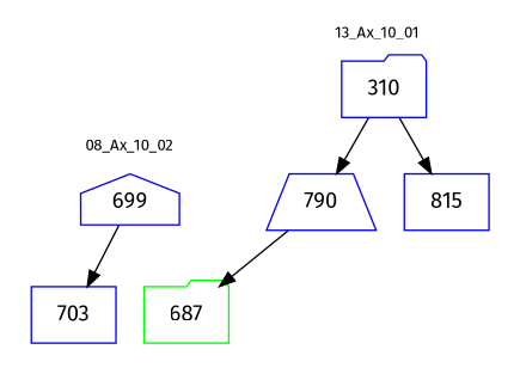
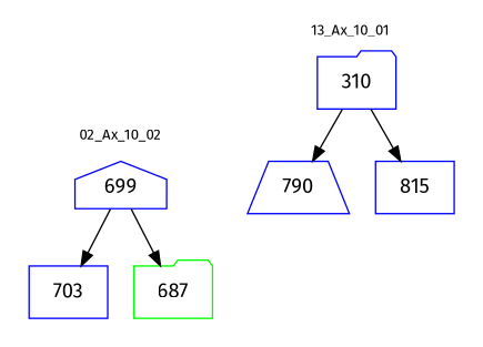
  digraph {
    fontname="Fira Sans"
    node [color=blue fontname="Fira Sans" shape=folder]
    edge [color=black fontname="Fira Sans"]
    n1 [label=699 shape=house]
    n2 [color=green label=687]
    n3 [label=703 shape=box]
    n4 [label=310]
    n5 [label=790 shape=trapezium]
    n6 [label=815 shape=box]
    subgraph cluster_1 {
      color=white
      fontsize=10
-     label="08_Ax_10_02"
+     label="02_Ax_10_02"
      n1
      n2
      n3
    }
    subgraph cluster_2 {
      color=white
      fontsize=10
      label="13_Ax_10_01"
      n4
      n5
      n6
    }
-   n5 -> n2
+   n1 -> n2
    n1 -> n3
    n4 -> n5
    n4 -> n6
  }
